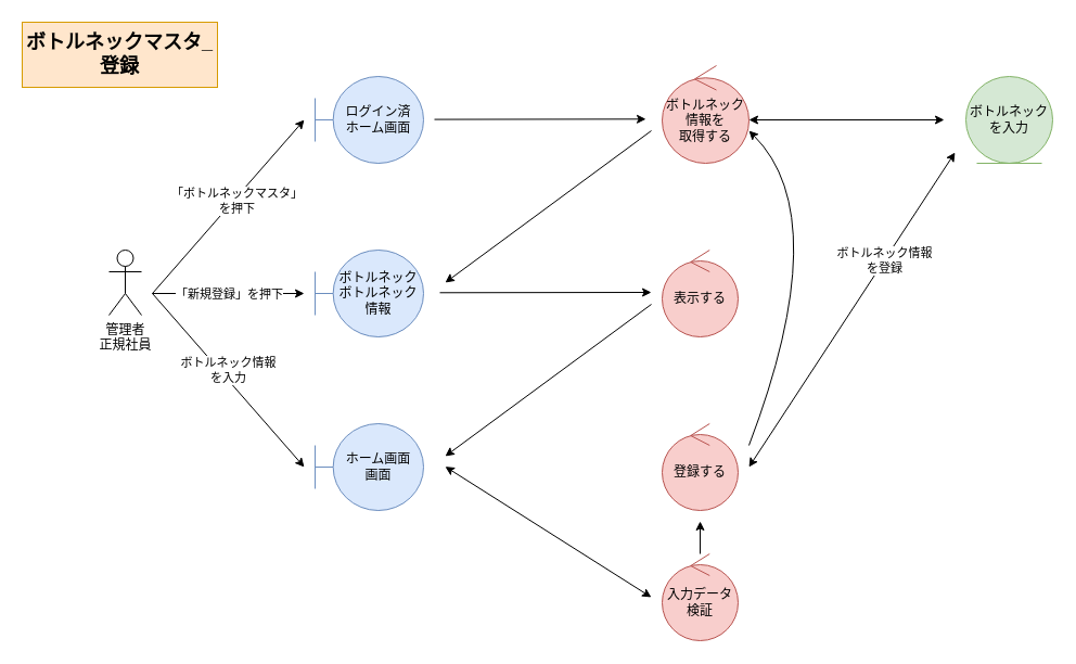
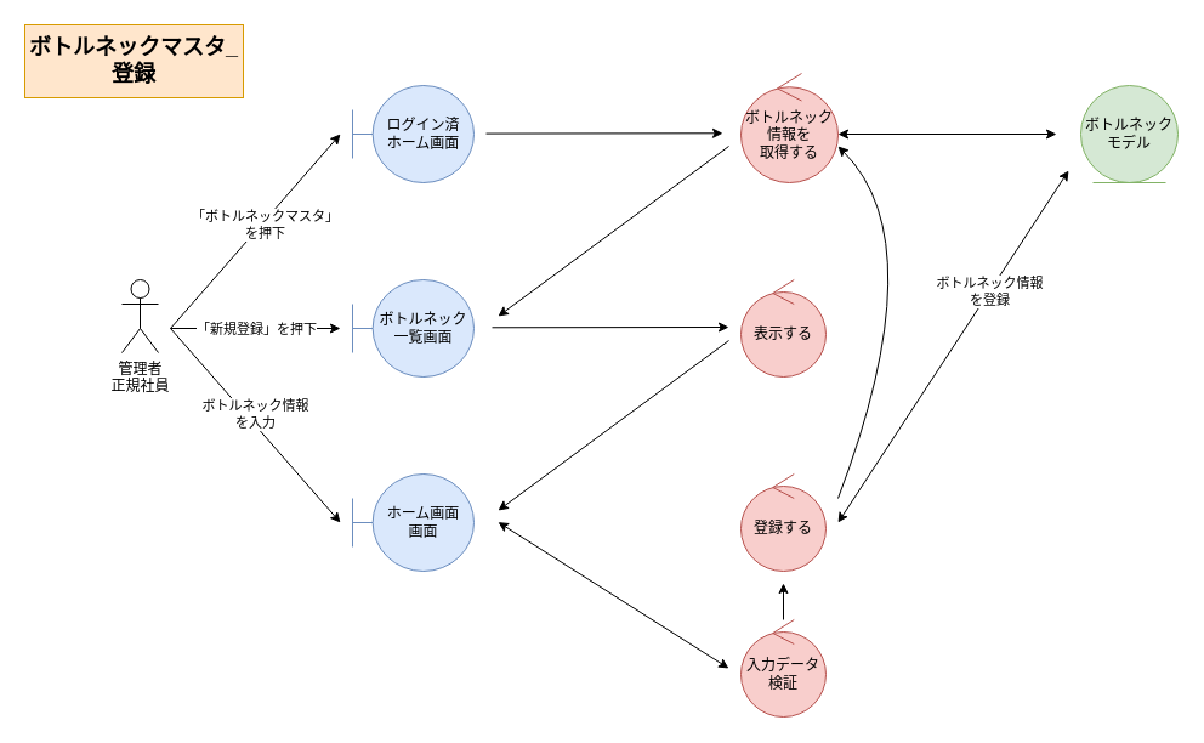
  <mxCell id="0" />
  <mxCell id="1" parent="0" />
  <mxCell id="2" value="管理者&lt;br&gt;正規社員" style="shape=umlActor;verticalLabelPosition=bottom;verticalAlign=top;html=1;" vertex="1" parent="1"><mxGeometry x="100" y="230" width="30" height="60" as="geometry" /></mxCell>
  <mxCell id="3" value="ログイン済&lt;br&gt;ホーム画面" style="shape=umlBoundary;whiteSpace=wrap;html=1;fillColor=#dae8fc;strokeColor=#6c8ebf;" vertex="1" parent="1"><mxGeometry x="290" y="70" width="100" height="80" as="geometry" /></mxCell>
- <mxCell id="4" value="ボトルネック&lt;br&gt;ボトルネック情報" style="shape=umlBoundary;whiteSpace=wrap;html=1;fillColor=#dae8fc;strokeColor=#6c8ebf;" vertex="1" parent="1"><mxGeometry x="290" y="230" width="100" height="80" as="geometry" /></mxCell>
+ <mxCell id="4" value="ボトルネック&lt;br&gt;一覧画面" style="shape=umlBoundary;whiteSpace=wrap;html=1;fillColor=#dae8fc;strokeColor=#6c8ebf;" vertex="1" parent="1"><mxGeometry x="290" y="230" width="100" height="80" as="geometry" /></mxCell>
  <mxCell id="5" value="ホーム画面&lt;br&gt;画面" style="shape=umlBoundary;whiteSpace=wrap;html=1;fillColor=#dae8fc;strokeColor=#6c8ebf;" vertex="1" parent="1"><mxGeometry x="290" y="390" width="100" height="80" as="geometry" /></mxCell>
  <mxCell id="6" value="ボトルネック&lt;br&gt;情報を&lt;br&gt;取得する" style="ellipse;shape=umlControl;whiteSpace=wrap;html=1;fillColor=#f8cecc;strokeColor=#b85450;" vertex="1" parent="1"><mxGeometry x="610" y="60" width="80" height="90" as="geometry" /></mxCell>
- <mxCell id="7" value="ボトルネック&lt;br&gt;を入力" style="ellipse;shape=umlEntity;whiteSpace=wrap;html=1;fillColor=#d5e8d4;strokeColor=#82b366;" vertex="1" parent="1"><mxGeometry x="890" y="70" width="80" height="80" as="geometry" /></mxCell>
+ <mxCell id="7" value="ボトルネック&lt;br&gt;モデル" style="ellipse;shape=umlEntity;whiteSpace=wrap;html=1;fillColor=#d5e8d4;strokeColor=#82b366;" vertex="1" parent="1"><mxGeometry x="890" y="70" width="80" height="80" as="geometry" /></mxCell>
  <mxCell id="8" value="表示する" style="ellipse;shape=umlControl;whiteSpace=wrap;html=1;fillColor=#f8cecc;strokeColor=#b85450;" vertex="1" parent="1"><mxGeometry x="610" y="230" width="70" height="80" as="geometry" /></mxCell>
  <mxCell id="9" value="" style="endArrow=classic;html=1;rounded=0;" edge="1" parent="1"><mxGeometry width="50" height="50" relative="1" as="geometry"><mxPoint x="405" y="269.29" as="sourcePoint" /><mxPoint x="600" y="269" as="targetPoint" /></mxGeometry></mxCell>
  <mxCell id="10" value="" style="endArrow=classic;html=1;rounded=0;" edge="1" parent="1"><mxGeometry width="50" height="50" relative="1" as="geometry"><mxPoint x="140" y="270" as="sourcePoint" /><mxPoint x="280" y="110" as="targetPoint" /></mxGeometry></mxCell>
  <mxCell id="11" value="「ボトルネックマスタ」&lt;br&gt;を押下" style="edgeLabel;html=1;align=center;verticalAlign=middle;resizable=0;points=[];" vertex="1" connectable="0" parent="10"><mxGeometry x="0.212" y="-2" relative="1" as="geometry"><mxPoint x="-9" y="10" as="offset" /></mxGeometry></mxCell>
  <mxCell id="12" value="" style="endArrow=classic;html=1;rounded=0;" edge="1" parent="1"><mxGeometry width="50" height="50" relative="1" as="geometry"><mxPoint x="140" y="270" as="sourcePoint" /><mxPoint x="280" y="430" as="targetPoint" /></mxGeometry></mxCell>
  <mxCell id="13" value="ボトルネック情報&lt;br&gt;を入力" style="edgeLabel;html=1;align=center;verticalAlign=middle;resizable=0;points=[];" vertex="1" connectable="0" parent="12"><mxGeometry x="-0.227" y="-2" relative="1" as="geometry"><mxPoint x="17" y="7" as="offset" /></mxGeometry></mxCell>
  <mxCell id="14" value="" style="endArrow=classic;html=1;rounded=0;" edge="1" parent="1"><mxGeometry width="50" height="50" relative="1" as="geometry"><mxPoint x="140" y="270" as="sourcePoint" /><mxPoint x="280" y="270" as="targetPoint" /></mxGeometry></mxCell>
  <mxCell id="15" value="「新規登録」を押下" style="edgeLabel;html=1;align=center;verticalAlign=middle;resizable=0;points=[];" vertex="1" connectable="0" parent="14"><mxGeometry x="-0.341" y="-4" relative="1" as="geometry"><mxPoint x="24" y="-4" as="offset" /></mxGeometry></mxCell>
  <mxCell id="16" value="" style="endArrow=classic;html=1;rounded=0;startArrow=classic;startFill=1;" edge="1" parent="1"><mxGeometry width="50" height="50" relative="1" as="geometry"><mxPoint x="690" y="110" as="sourcePoint" /><mxPoint x="870" y="110" as="targetPoint" /></mxGeometry></mxCell>
  <mxCell id="17" value="" style="endArrow=classic;html=1;rounded=0;" edge="1" parent="1"><mxGeometry width="50" height="50" relative="1" as="geometry"><mxPoint x="400" y="109.58" as="sourcePoint" /><mxPoint x="595" y="109.29" as="targetPoint" /></mxGeometry></mxCell>
  <mxCell id="18" value="" style="endArrow=classic;html=1;rounded=0;" edge="1" parent="1"><mxGeometry width="50" height="50" relative="1" as="geometry"><mxPoint x="600" y="120" as="sourcePoint" /><mxPoint x="410" y="260" as="targetPoint" /></mxGeometry></mxCell>
  <mxCell id="19" value="" style="endArrow=classic;html=1;rounded=0;" edge="1" parent="1"><mxGeometry width="50" height="50" relative="1" as="geometry"><mxPoint x="600" y="280" as="sourcePoint" /><mxPoint x="410" y="420" as="targetPoint" /></mxGeometry></mxCell>
  <mxCell id="20" value="" style="endArrow=classic;html=1;rounded=0;startArrow=classic;startFill=1;" edge="1" parent="1"><mxGeometry width="50" height="50" relative="1" as="geometry"><mxPoint x="410" y="429.58" as="sourcePoint" /><mxPoint x="600" y="550" as="targetPoint" /></mxGeometry></mxCell>
  <mxCell id="21" value="" style="endArrow=classic;html=1;rounded=0;startArrow=classic;startFill=1;" edge="1" parent="1"><mxGeometry width="50" height="50" relative="1" as="geometry"><mxPoint x="690" y="430" as="sourcePoint" /><mxPoint x="880" y="140" as="targetPoint" /></mxGeometry></mxCell>
  <mxCell id="22" value="ボトルネック情報&lt;br&gt;を登録" style="edgeLabel;html=1;align=center;verticalAlign=middle;resizable=0;points=[];" vertex="1" connectable="0" parent="21"><mxGeometry x="0.318" y="-1" relative="1" as="geometry"><mxPoint x="-1" as="offset" /></mxGeometry></mxCell>
  <mxCell id="23" value="ボトルネックマスタ_登録" style="rounded=0;whiteSpace=wrap;html=1;fillColor=#ffe6cc;strokeColor=#d79b00;fontStyle=1;fontSize=18;" vertex="1" parent="1"><mxGeometry x="20" y="20" width="180" height="60" as="geometry" /></mxCell>
  <mxCell id="24" value="入力データ検証" style="ellipse;shape=umlControl;whiteSpace=wrap;html=1;fillColor=#f8cecc;strokeColor=#b85450;" vertex="1" parent="1"><mxGeometry x="610" y="510" width="70" height="80" as="geometry" /></mxCell>
  <mxCell id="25" value="登録する" style="ellipse;shape=umlControl;whiteSpace=wrap;html=1;fillColor=#f8cecc;strokeColor=#b85450;" vertex="1" parent="1"><mxGeometry x="610" y="390" width="70" height="80" as="geometry" /></mxCell>
  <mxCell id="26" value="" style="endArrow=classic;html=1;rounded=0;" edge="1" parent="1" source="24"><mxGeometry width="50" height="50" relative="1" as="geometry"><mxPoint x="645" y="500" as="sourcePoint" /><mxPoint x="645" y="480" as="targetPoint" /></mxGeometry></mxCell>
  <mxCell id="27" value="" style="curved=1;endArrow=classic;html=1;rounded=0;" edge="1" parent="1"><mxGeometry width="50" height="50" relative="1" as="geometry"><mxPoint x="690" y="410" as="sourcePoint" /><mxPoint x="690" y="120" as="targetPoint" /><Array as="points"><mxPoint x="770" y="200" /></Array></mxGeometry></mxCell>
